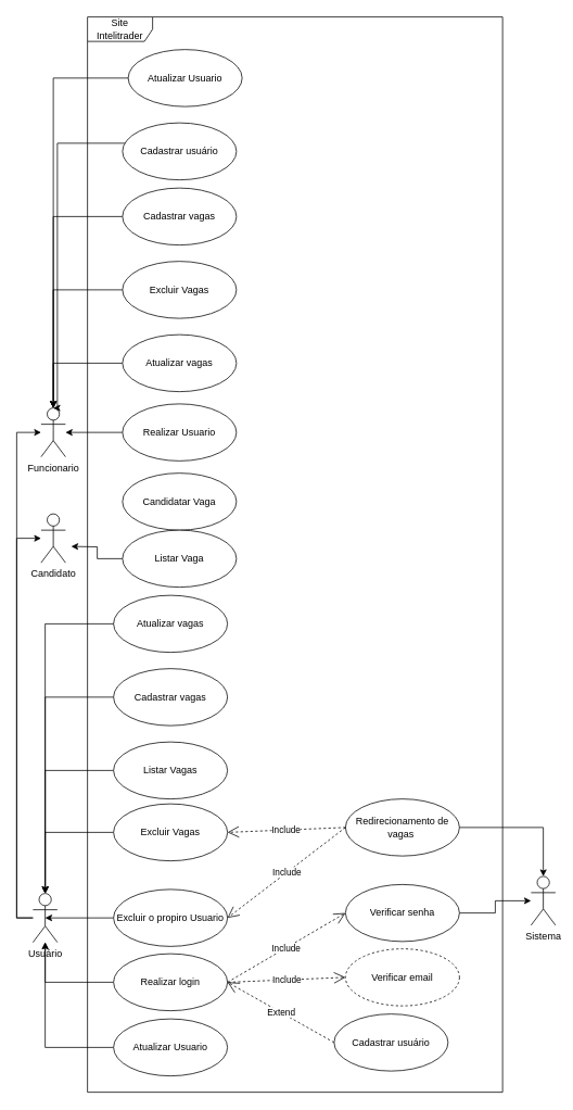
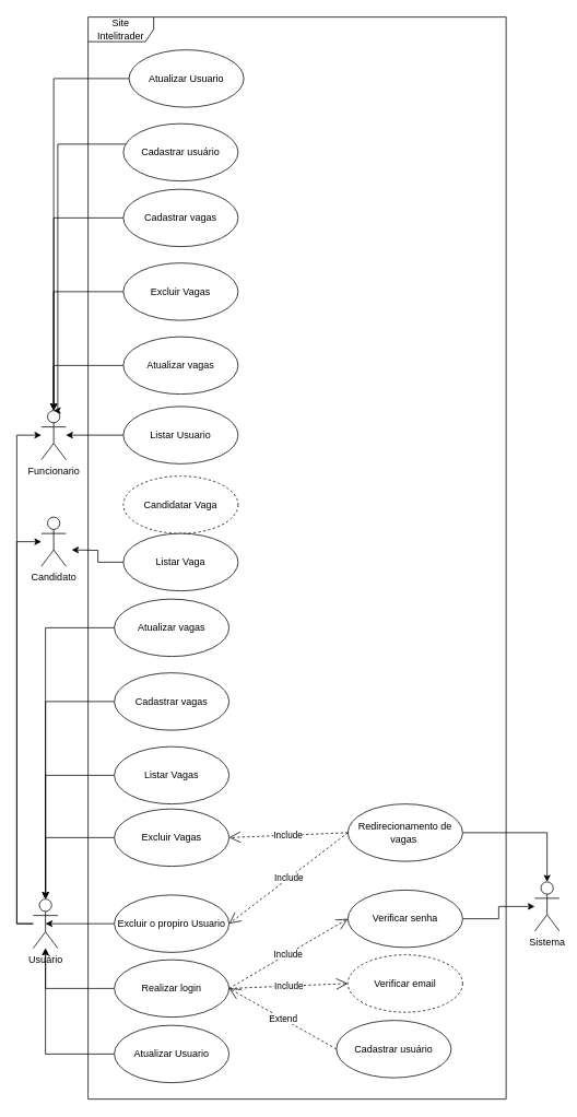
  <mxCell id="0" />
  <mxCell id="1" parent="0" />
  <mxCell id="2" style="edgeStyle=orthogonalEdgeStyle;rounded=0;orthogonalLoop=1;jettySize=auto;html=1;" parent="1" source="4" target="30" edge="1"><mxGeometry relative="1" as="geometry"><mxPoint x="-50" y="360" as="targetPoint" /><Array as="points"><mxPoint x="20" y="1126" /><mxPoint x="20" y="530" /></Array></mxGeometry></mxCell>
  <mxCell id="3" style="edgeStyle=orthogonalEdgeStyle;rounded=0;orthogonalLoop=1;jettySize=auto;html=1;" parent="1" source="4" target="31" edge="1"><mxGeometry relative="1" as="geometry"><mxPoint x="-40" y="1330" as="targetPoint" /><Array as="points"><mxPoint x="20" y="1126" /></Array></mxGeometry></mxCell>
  <mxCell id="4" value="Usuário" style="shape=umlActor;verticalLabelPosition=bottom;verticalAlign=top;html=1;" parent="1" vertex="1"><mxGeometry x="40" y="1096" width="30" height="60" as="geometry" /></mxCell>
  <mxCell id="5" style="edgeStyle=orthogonalEdgeStyle;rounded=0;orthogonalLoop=1;jettySize=auto;html=1;" parent="1" source="6" target="4" edge="1"><mxGeometry relative="1" as="geometry" /></mxCell>
  <mxCell id="6" value="Realizar login" style="ellipse;whiteSpace=wrap;html=1;" parent="1" vertex="1"><mxGeometry x="139" y="1170" width="140" height="70" as="geometry" /></mxCell>
  <mxCell id="7" style="edgeStyle=orthogonalEdgeStyle;rounded=0;orthogonalLoop=1;jettySize=auto;html=1;exitX=0;exitY=0.5;exitDx=0;exitDy=0;entryX=0.5;entryY=0.5;entryDx=0;entryDy=0;entryPerimeter=0;" parent="1" source="8" target="4" edge="1"><mxGeometry relative="1" as="geometry" /></mxCell>
  <mxCell id="8" value="Excluir o propiro Usuario" style="ellipse;whiteSpace=wrap;html=1;" parent="1" vertex="1"><mxGeometry x="139" y="1091" width="140" height="70" as="geometry" /></mxCell>
  <mxCell id="9" value="Sistema" style="shape=umlActor;verticalLabelPosition=bottom;verticalAlign=top;html=1;" parent="1" vertex="1"><mxGeometry x="652" y="1075" width="30" height="60" as="geometry" /></mxCell>
  <mxCell id="10" style="edgeStyle=orthogonalEdgeStyle;rounded=0;orthogonalLoop=1;jettySize=auto;html=1;exitX=0;exitY=0.5;exitDx=0;exitDy=0;" parent="1" source="11" target="4" edge="1"><mxGeometry relative="1" as="geometry" /></mxCell>
  <mxCell id="11" value="Excluir Vagas" style="ellipse;whiteSpace=wrap;html=1;" parent="1" vertex="1"><mxGeometry x="139" y="986" width="140" height="70" as="geometry" /></mxCell>
  <mxCell id="12" value="Include" style="endArrow=open;endSize=12;dashed=1;html=1;entryX=0;entryY=0.5;entryDx=0;entryDy=0;exitX=1;exitY=0.5;exitDx=0;exitDy=0;" parent="1" source="6" target="14" edge="1"><mxGeometry width="160" relative="1" as="geometry"><mxPoint x="399" y="1176" as="sourcePoint" /><mxPoint x="479" y="1176" as="targetPoint" /></mxGeometry></mxCell>
  <mxCell id="13" style="edgeStyle=orthogonalEdgeStyle;rounded=0;orthogonalLoop=1;jettySize=auto;html=1;exitX=1;exitY=0.5;exitDx=0;exitDy=0;" parent="1" source="14" target="9" edge="1"><mxGeometry relative="1" as="geometry" /></mxCell>
  <mxCell id="14" value="Verificar senha" style="ellipse;whiteSpace=wrap;html=1;" parent="1" vertex="1"><mxGeometry x="424" y="1085" width="140" height="70" as="geometry" /></mxCell>
  <mxCell id="15" value="Cadastrar usuário" style="ellipse;whiteSpace=wrap;html=1;" parent="1" vertex="1"><mxGeometry x="410" y="1244" width="140" height="70" as="geometry" /></mxCell>
  <mxCell id="16" value="Extend" style="endArrow=open;endSize=12;dashed=1;html=1;entryX=1;entryY=0.5;entryDx=0;entryDy=0;exitX=0;exitY=0.5;exitDx=0;exitDy=0;" parent="1" source="15" target="6" edge="1"><mxGeometry width="160" relative="1" as="geometry"><mxPoint x="389" y="1246" as="sourcePoint" /><mxPoint x="539" y="956" as="targetPoint" /></mxGeometry></mxCell>
  <mxCell id="17" style="edgeStyle=orthogonalEdgeStyle;rounded=0;orthogonalLoop=1;jettySize=auto;html=1;exitX=0;exitY=0.5;exitDx=0;exitDy=0;" parent="1" source="18" target="4" edge="1"><mxGeometry relative="1" as="geometry" /></mxCell>
  <mxCell id="18" value="Listar Vagas" style="ellipse;whiteSpace=wrap;html=1;" parent="1" vertex="1"><mxGeometry x="139" y="910" width="140" height="70" as="geometry" /></mxCell>
  <mxCell id="19" style="edgeStyle=orthogonalEdgeStyle;rounded=0;orthogonalLoop=1;jettySize=auto;html=1;exitX=1;exitY=0.5;exitDx=0;exitDy=0;" parent="1" source="20" target="9" edge="1"><mxGeometry relative="1" as="geometry" /></mxCell>
  <mxCell id="20" value="Redirecionamento de vagas&amp;nbsp;" style="ellipse;whiteSpace=wrap;html=1;" parent="1" vertex="1"><mxGeometry x="424" y="980" width="140" height="70" as="geometry" /></mxCell>
  <mxCell id="21" value="Include" style="endArrow=open;endSize=12;dashed=1;html=1;entryX=1;entryY=0.5;entryDx=0;entryDy=0;exitX=0;exitY=0.5;exitDx=0;exitDy=0;" parent="1" source="20" target="8" edge="1"><mxGeometry width="160" relative="1" as="geometry"><mxPoint x="278.997" y="1106.251" as="sourcePoint" /><mxPoint x="439.5" y="1026" as="targetPoint" /></mxGeometry></mxCell>
  <mxCell id="22" style="edgeStyle=orthogonalEdgeStyle;rounded=0;orthogonalLoop=1;jettySize=auto;html=1;exitX=0;exitY=0.5;exitDx=0;exitDy=0;entryX=0.5;entryY=0;entryDx=0;entryDy=0;entryPerimeter=0;" parent="1" source="23" target="4" edge="1"><mxGeometry relative="1" as="geometry"><mxPoint x="129" y="796" as="sourcePoint" /><mxPoint x="-6" y="1106" as="targetPoint" /></mxGeometry></mxCell>
  <mxCell id="23" value="Cadastrar vagas" style="ellipse;whiteSpace=wrap;html=1;" parent="1" vertex="1"><mxGeometry x="139" y="820" width="140" height="70" as="geometry" /></mxCell>
  <mxCell id="24" value="Include" style="endArrow=open;endSize=12;dashed=1;html=1;entryX=1;entryY=0.5;entryDx=0;entryDy=0;exitX=0;exitY=0.5;exitDx=0;exitDy=0;" parent="1" source="20" target="11" edge="1"><mxGeometry width="160" relative="1" as="geometry"><mxPoint x="429" y="1031" as="sourcePoint" /><mxPoint x="268.497" y="1111.251" as="targetPoint" /></mxGeometry></mxCell>
  <mxCell id="25" value="Atualizar vagas" style="ellipse;whiteSpace=wrap;html=1;" parent="1" vertex="1"><mxGeometry x="139" y="730" width="140" height="70" as="geometry" /></mxCell>
  <mxCell id="26" style="edgeStyle=orthogonalEdgeStyle;rounded=0;orthogonalLoop=1;jettySize=auto;html=1;exitX=0;exitY=0.5;exitDx=0;exitDy=0;entryX=0.5;entryY=0;entryDx=0;entryDy=0;entryPerimeter=0;" parent="1" source="25" target="4" edge="1"><mxGeometry relative="1" as="geometry"><mxPoint x="149" y="831" as="sourcePoint" /><mxPoint x="-6" y="1106" as="targetPoint" /></mxGeometry></mxCell>
  <mxCell id="27" value="Site Intelitrader" style="shape=umlFrame;whiteSpace=wrap;html=1;width=80;height=30;" parent="1" vertex="1"><mxGeometry x="107" y="20" width="510" height="1320" as="geometry" /></mxCell>
  <mxCell id="28" value="Verificar email" style="ellipse;whiteSpace=wrap;html=1;dashed=1;" parent="1" vertex="1"><mxGeometry x="424" y="1164" width="140" height="70" as="geometry" /></mxCell>
  <mxCell id="29" value="Include" style="endArrow=open;endSize=12;dashed=1;html=1;entryX=0;entryY=0.5;entryDx=0;entryDy=0;" parent="1" target="28" edge="1"><mxGeometry width="160" relative="1" as="geometry"><mxPoint x="280" y="1205" as="sourcePoint" /><mxPoint x="491" y="1136" as="targetPoint" /></mxGeometry></mxCell>
  <mxCell id="30" value="Funcionario" style="shape=umlActor;verticalLabelPosition=bottom;verticalAlign=top;html=1;outlineConnect=0;" parent="1" vertex="1"><mxGeometry x="50" y="500" width="30" height="60" as="geometry" /></mxCell>
  <mxCell id="31" value="Candidato" style="shape=umlActor;verticalLabelPosition=bottom;verticalAlign=top;html=1;outlineConnect=0;" parent="1" vertex="1"><mxGeometry x="50" y="630" width="30" height="60" as="geometry" /></mxCell>
  <mxCell id="32" style="edgeStyle=orthogonalEdgeStyle;rounded=0;orthogonalLoop=1;jettySize=auto;html=1;" parent="1" source="33" target="4" edge="1"><mxGeometry relative="1" as="geometry" /></mxCell>
  <mxCell id="33" value="Atualizar Usuario" style="ellipse;whiteSpace=wrap;html=1;" parent="1" vertex="1"><mxGeometry x="139" y="1250" width="140" height="70" as="geometry" /></mxCell>
  <mxCell id="34" style="edgeStyle=orthogonalEdgeStyle;rounded=0;orthogonalLoop=1;jettySize=auto;html=1;" parent="1" source="35" target="30" edge="1"><mxGeometry relative="1" as="geometry"><mxPoint x="130" y="370" as="targetPoint" /></mxGeometry></mxCell>
- <mxCell id="35" value="Realizar Usuario" style="ellipse;whiteSpace=wrap;html=1;" parent="1" vertex="1"><mxGeometry x="150" y="495" width="140" height="70" as="geometry" /></mxCell>
- <mxCell id="36" value="Candidatar Vaga" style="ellipse;whiteSpace=wrap;html=1;" parent="1" vertex="1"><mxGeometry x="150" y="580" width="140" height="70" as="geometry" /></mxCell>
+ <mxCell id="35" value="Listar Usuario" style="ellipse;whiteSpace=wrap;html=1;" parent="1" vertex="1"><mxGeometry x="150" y="495" width="140" height="70" as="geometry" /></mxCell>
+ <mxCell id="36" value="Candidatar Vaga" style="ellipse;whiteSpace=wrap;html=1;dashed=1;" parent="1" vertex="1"><mxGeometry x="150" y="580" width="140" height="70" as="geometry" /></mxCell>
  <mxCell id="37" style="edgeStyle=orthogonalEdgeStyle;rounded=0;orthogonalLoop=1;jettySize=auto;html=1;entryX=0.5;entryY=0;entryDx=0;entryDy=0;entryPerimeter=0;" parent="1" source="38" target="30" edge="1"><mxGeometry relative="1" as="geometry" /></mxCell>
  <mxCell id="38" value="Atualizar vagas" style="ellipse;whiteSpace=wrap;html=1;" parent="1" vertex="1"><mxGeometry x="150" y="410" width="140" height="70" as="geometry" /></mxCell>
  <mxCell id="39" style="edgeStyle=orthogonalEdgeStyle;rounded=0;orthogonalLoop=1;jettySize=auto;html=1;entryX=0.5;entryY=0;entryDx=0;entryDy=0;entryPerimeter=0;" parent="1" source="40" target="30" edge="1"><mxGeometry relative="1" as="geometry" /></mxCell>
  <mxCell id="40" value="Excluir Vagas" style="ellipse;whiteSpace=wrap;html=1;" parent="1" vertex="1"><mxGeometry x="150" y="320" width="140" height="70" as="geometry" /></mxCell>
  <mxCell id="41" style="edgeStyle=orthogonalEdgeStyle;rounded=0;orthogonalLoop=1;jettySize=auto;html=1;" parent="1" source="42" target="30" edge="1"><mxGeometry relative="1" as="geometry" /></mxCell>
  <mxCell id="42" value="Cadastrar vagas" style="ellipse;whiteSpace=wrap;html=1;" parent="1" vertex="1"><mxGeometry x="150" y="230" width="140" height="70" as="geometry" /></mxCell>
  <mxCell id="43" style="edgeStyle=orthogonalEdgeStyle;rounded=0;orthogonalLoop=1;jettySize=auto;html=1;entryX=0.5;entryY=0;entryDx=0;entryDy=0;entryPerimeter=0;" parent="1" source="44" target="30" edge="1"><mxGeometry relative="1" as="geometry"><mxPoint x="70" y="510" as="targetPoint" /><Array as="points"><mxPoint x="70" y="175" /><mxPoint x="70" y="500" /></Array></mxGeometry></mxCell>
  <mxCell id="44" value="Cadastrar usuário" style="ellipse;whiteSpace=wrap;html=1;" parent="1" vertex="1"><mxGeometry x="150" y="150" width="140" height="70" as="geometry" /></mxCell>
  <mxCell id="45" style="edgeStyle=orthogonalEdgeStyle;rounded=0;orthogonalLoop=1;jettySize=auto;html=1;entryX=0.5;entryY=0;entryDx=0;entryDy=0;entryPerimeter=0;" parent="1" source="46" target="30" edge="1"><mxGeometry relative="1" as="geometry" /></mxCell>
  <mxCell id="46" value="Atualizar Usuario" style="ellipse;whiteSpace=wrap;html=1;" parent="1" vertex="1"><mxGeometry x="157" y="60" width="140" height="70" as="geometry" /></mxCell>
  <mxCell id="47" style="edgeStyle=orthogonalEdgeStyle;rounded=0;orthogonalLoop=1;jettySize=auto;html=1;" edge="1" parent="1" source="48"><mxGeometry relative="1" as="geometry"><mxPoint x="87" y="670" as="targetPoint" /></mxGeometry></mxCell>
  <mxCell id="48" value="Listar Vaga" style="ellipse;whiteSpace=wrap;html=1;" vertex="1" parent="1"><mxGeometry x="150" y="650" width="140" height="70" as="geometry" /></mxCell>
